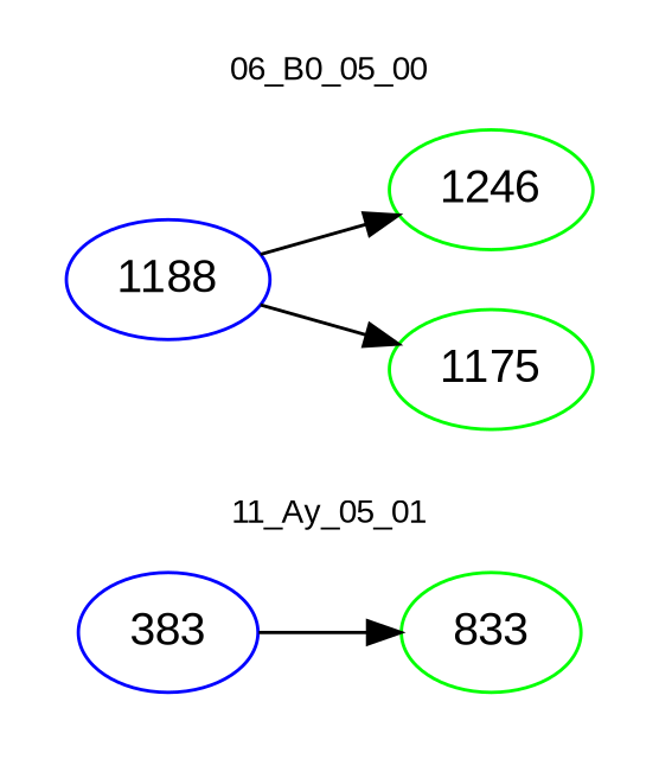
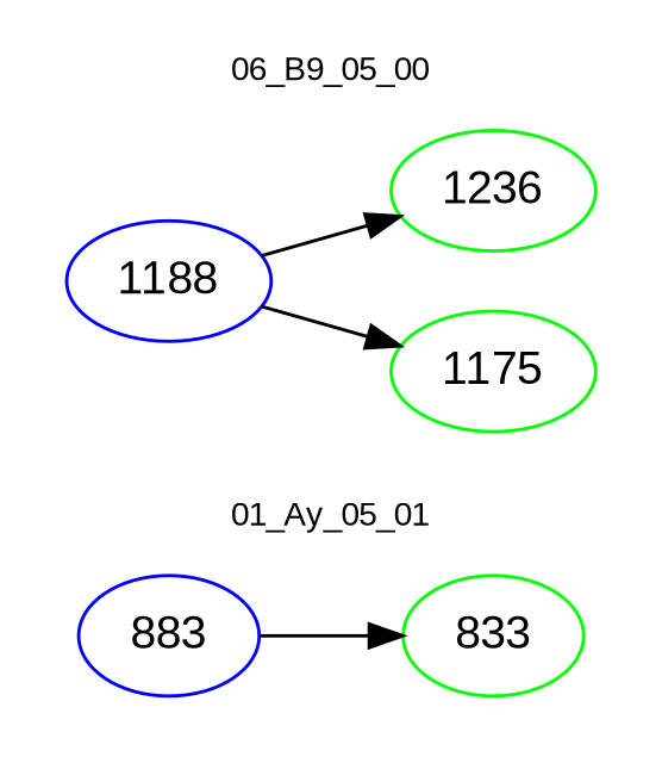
  digraph {
    fontname="Liberation Sans"
    rankdir=LR
    node [color=green fontname="Liberation Sans"]
    edge [color=black fontname="Liberation Sans"]
-   n1 [color=blue label=383]
+   n1 [color=blue label=883]
    n2 [label=833]
    n3 [color=blue label=1188]
    n4 [label=1175]
-   n5 [label=1246]
+   n5 [label=1236]
    subgraph cluster_1 {
      color=white
      fontsize=10
-     label="11_Ay_05_01"
+     label="01_Ay_05_01"
      n1
      n2
    }
    subgraph cluster_2 {
      color=white
      fontsize=10
-     label="06_B0_05_00"
+     label="06_B9_05_00"
      n3
      n4
      n5
    }
    n1 -> n2
    n3 -> n4
    n3 -> n5
  }
